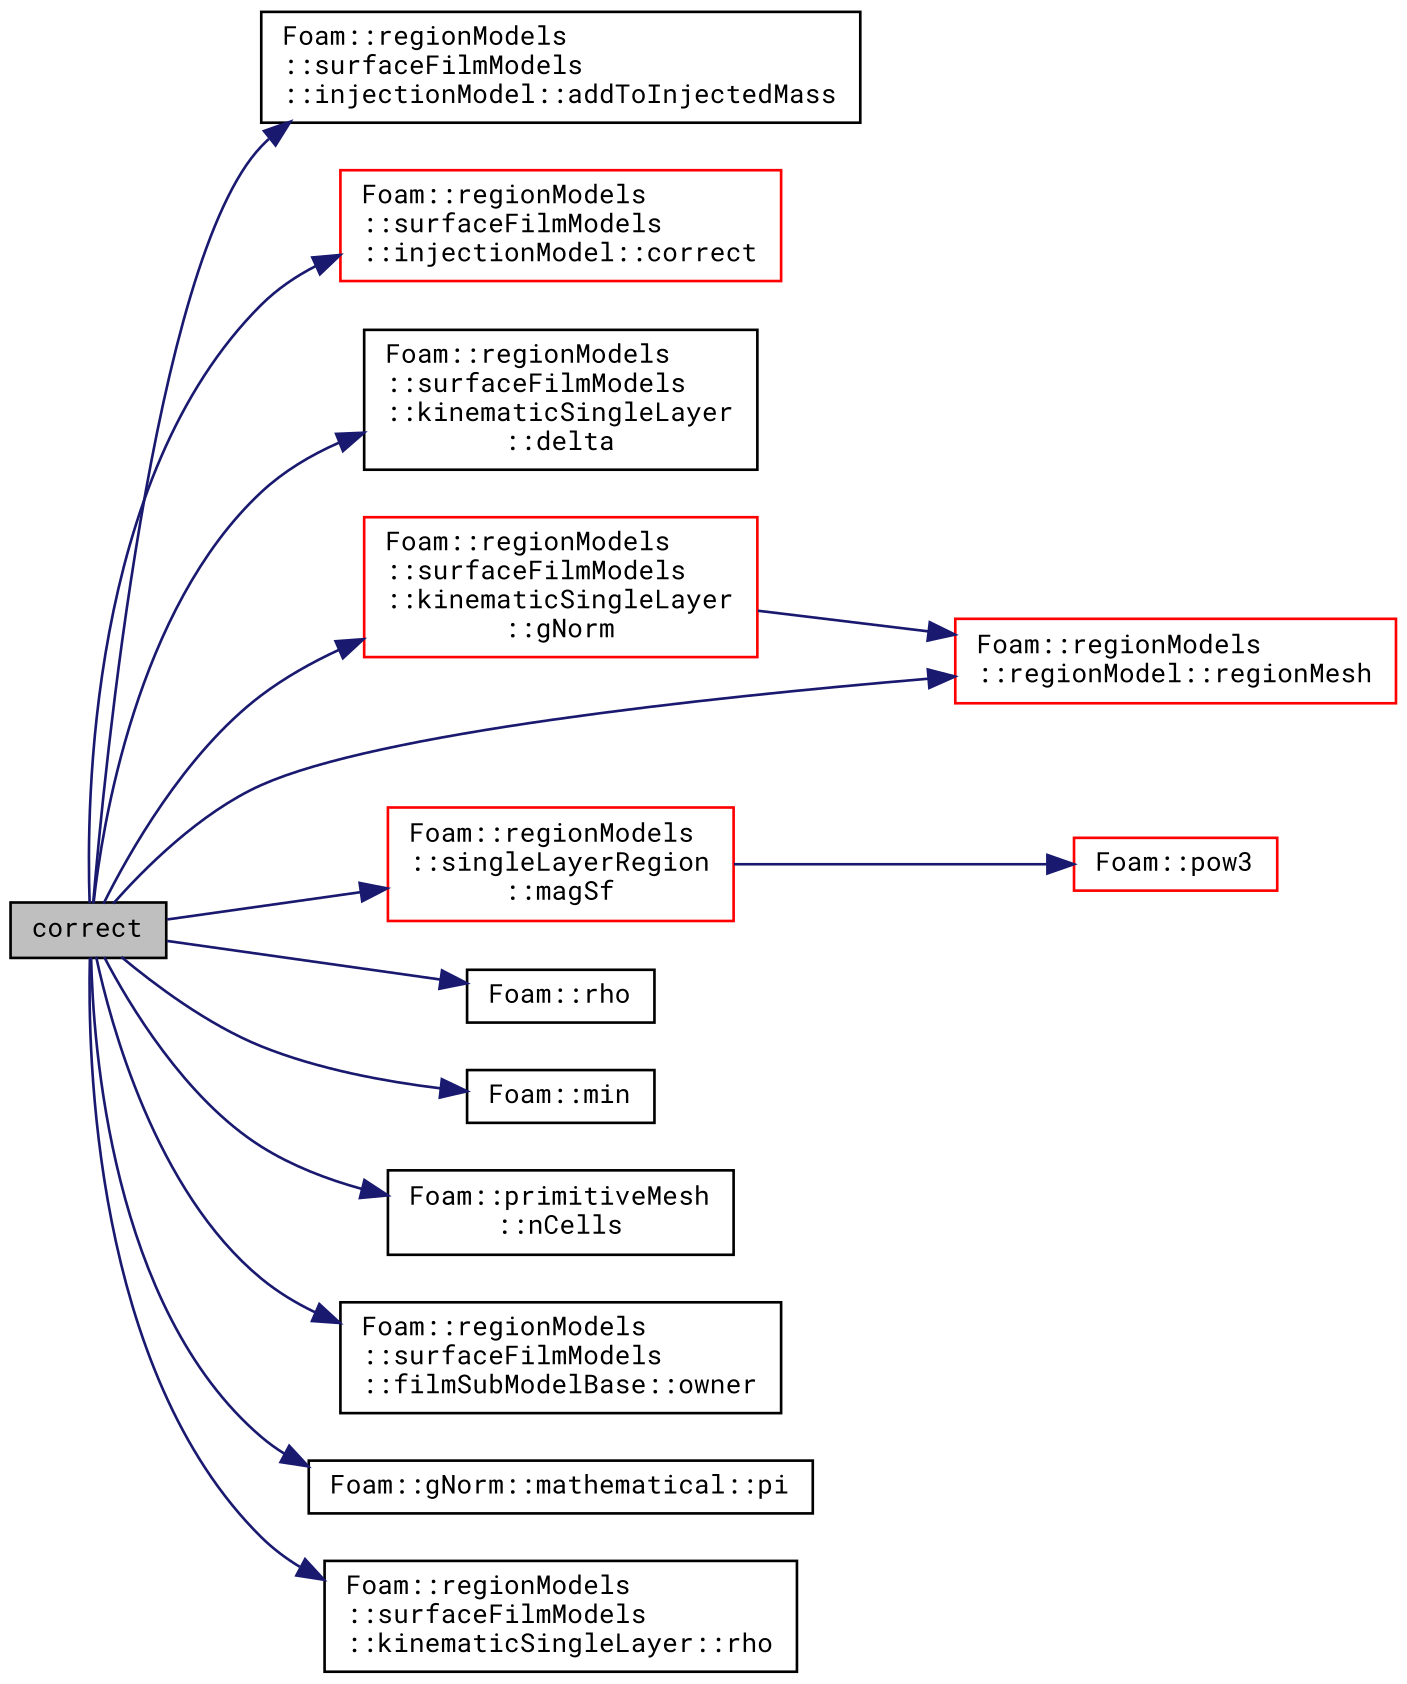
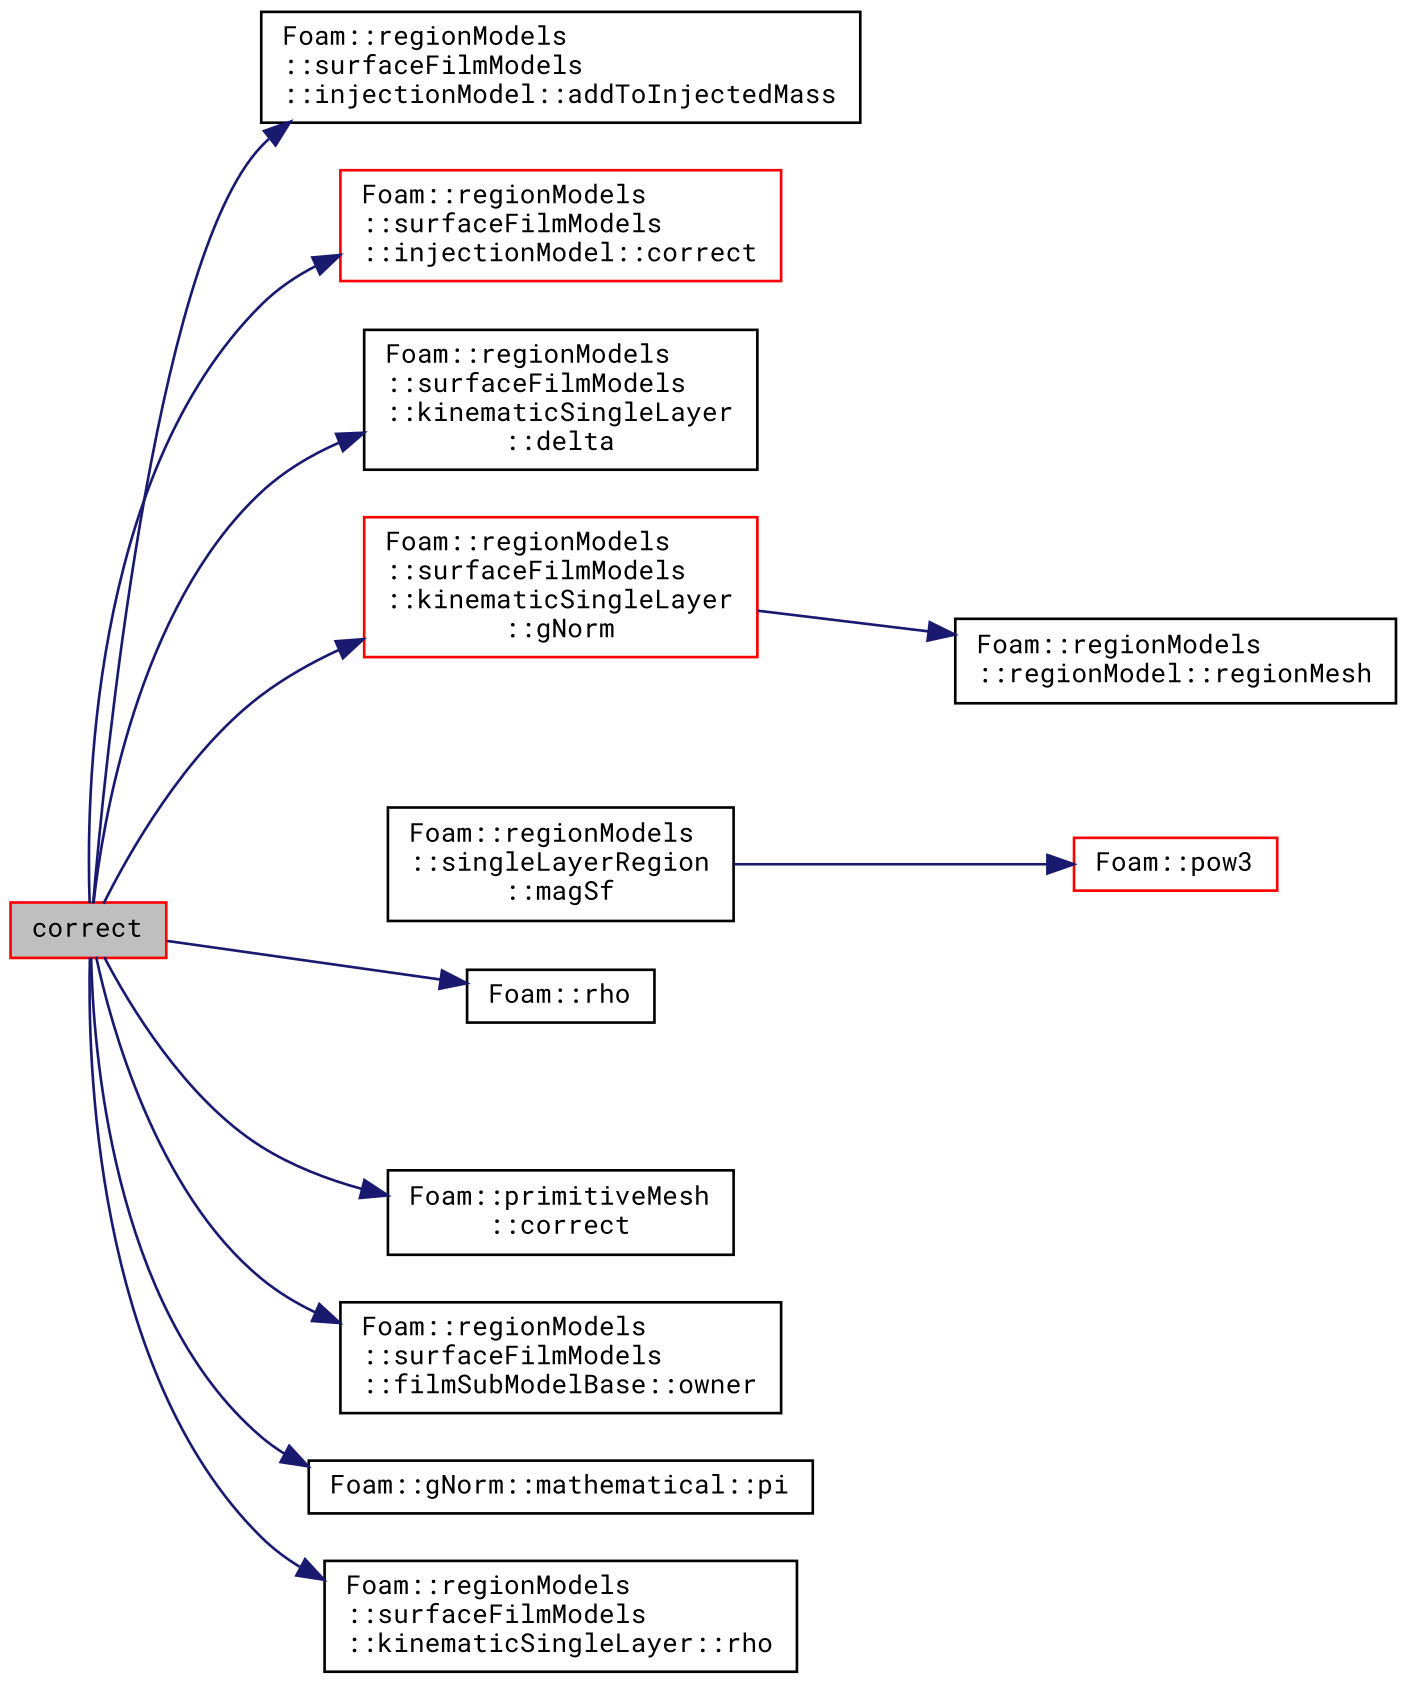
  digraph {
    fontname="Roboto Mono"
    rankdir=LR
    node [color=black fontname="Roboto Mono" fontsize=10 shape=record]
    edge [color=midnightblue fontname="Roboto Mono" fontsize=10 labelfontname=FreeSans labelfontsize=10 style=solid]
-   n1 [fillcolor=grey75 fontcolor=black height=0.2 label=correct style=filled width=0.4]
+   n1 [color=red fillcolor=grey75 fontcolor=black height=0.2 label=correct style=filled width=0.4]
    n2 [height=0.2 label="Foam::regionModels\l::surfaceFilmModels\l::injectionModel::addToInjectedMass" width=0.4]
    n3 [color=red height=0.2 label="Foam::regionModels\l::surfaceFilmModels\l::injectionModel::correct" width=0.4]
    n4 [height=0.2 label="Foam::regionModels\l::surfaceFilmModels\l::kinematicSingleLayer\l::delta" width=0.4]
    n5 [color=red height=0.2 label="Foam::regionModels\l::surfaceFilmModels\l::kinematicSingleLayer\l::gNorm" width=0.4]
-   n6 [color=red height=0.2 label="Foam::regionModels\l::regionModel::regionMesh" width=0.4]
-   n7 [color=red height=0.2 label="Foam::regionModels\l::singleLayerRegion\l::magSf" width=0.4]
+   n6 [height=0.2 label="Foam::regionModels\l::regionModel::regionMesh" width=0.4]
+   n7 [height=0.2 label="Foam::regionModels\l::singleLayerRegion\l::magSf" width=0.4]
    n8 [height=0.2 label="Foam::rho" width=0.4]
-   n9 [height=0.2 label="Foam::min" width=0.4]
-   n10 [height=0.2 label="Foam::primitiveMesh\l::nCells" width=0.4]
+   n10 [height=0.2 label="Foam::primitiveMesh\l::correct" width=0.4]
    n11 [height=0.2 label="Foam::regionModels\l::surfaceFilmModels\l::filmSubModelBase::owner" width=0.4]
    n12 [height=0.2 label="Foam::gNorm::mathematical::pi" width=0.4]
    n13 [height=0.2 label="Foam::regionModels\l::surfaceFilmModels\l::kinematicSingleLayer::rho" width=0.4]
    n14 [color=red height=0.2 label="Foam::pow3" width=0.4]
    n1 -> n2
    n1 -> n3
    n1 -> n4
    n1 -> n5
-   n1 -> n6
-   n1 -> n7
    n1 -> n8
-   n1 -> n9
    n1 -> n10
    n1 -> n11
    n1 -> n12
    n1 -> n13
    n5 -> n6
    n7 -> n14
  }
